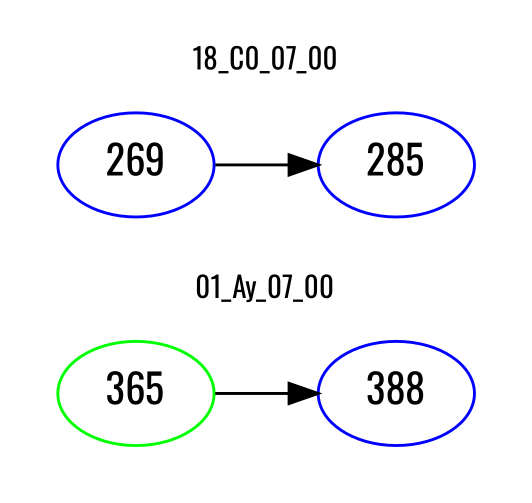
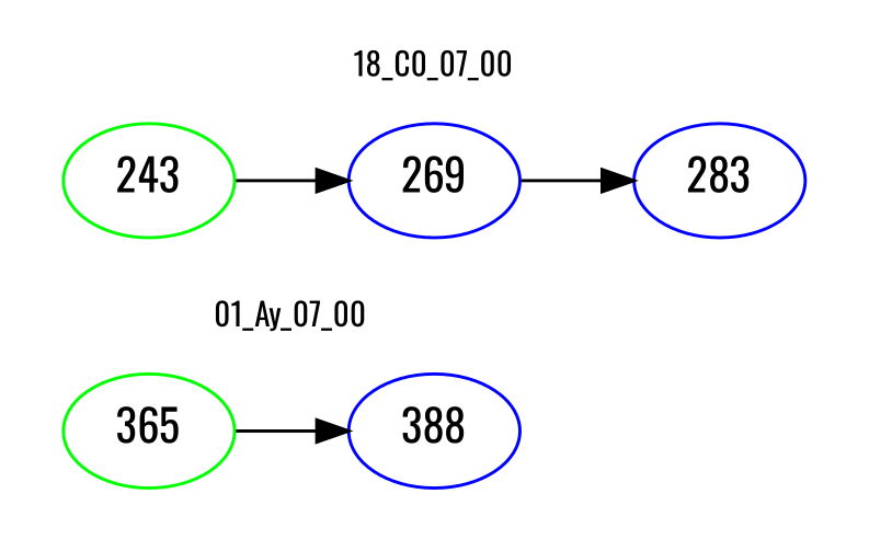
  digraph {
    fontname=Oswald
    rankdir=LR
    node [color=blue fontname=Oswald]
    edge [color=black fontname=Oswald]
    n1 [color=green label=365]
    n2 [label=388]
-   n4 [label=285]
+   n3 [color=green label=243]
+   n4 [label=283]
    n5 [label=269]
    subgraph cluster_1 {
      color=white
      fontsize=10
      label="01_Ay_07_00"
      n1
      n2
    }
    subgraph cluster_2 {
      color=white
      fontsize=10
      label="18_C0_07_00"
+     n3
      n4
      n5
    }
    n1 -> n2
+   n3 -> n5
    n5 -> n4
  }
